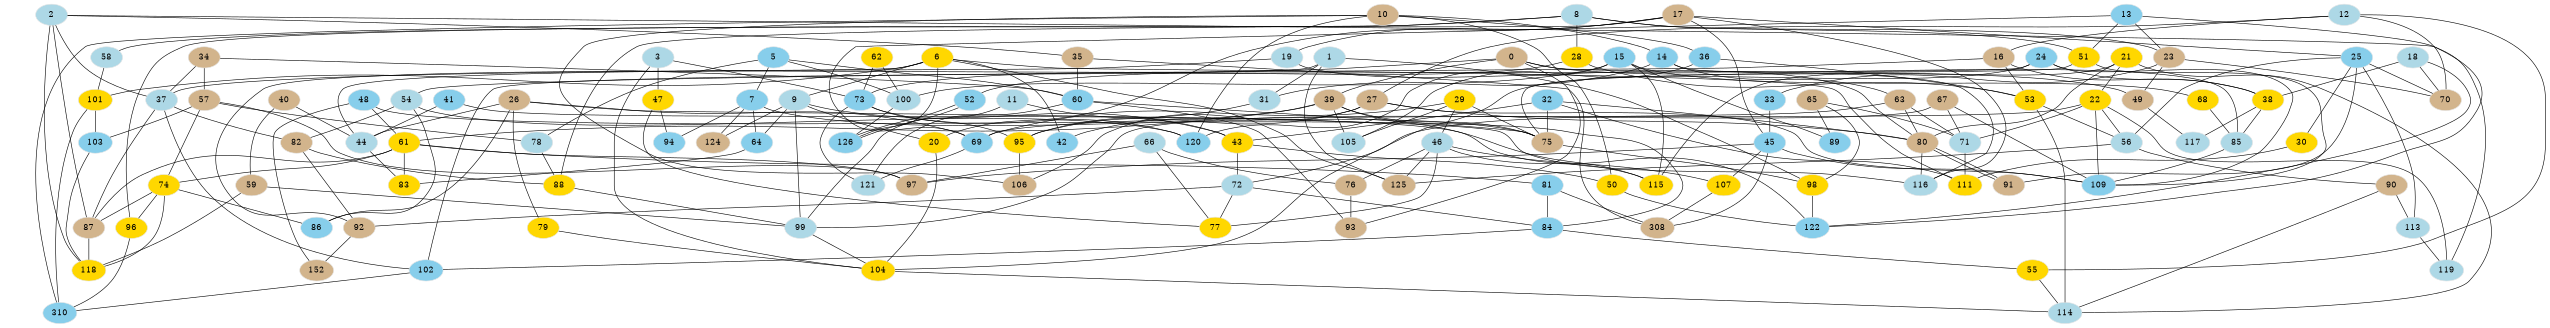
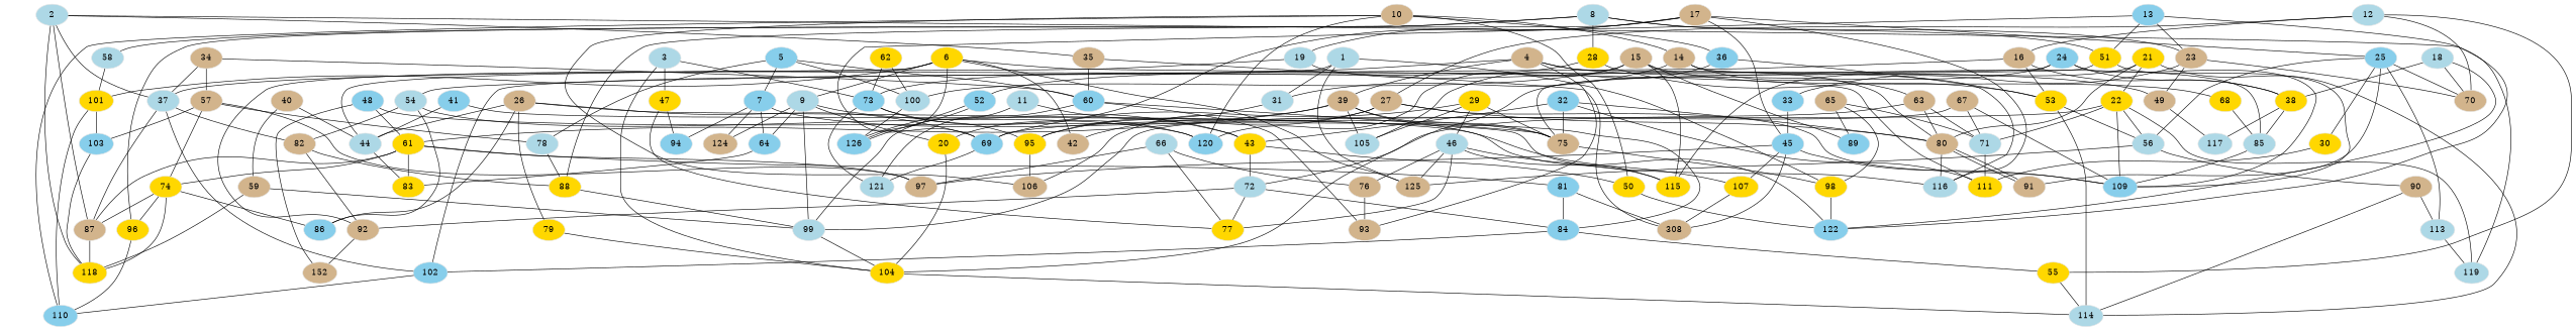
  graph {
    node [color=gray90 fillcolor=tan style=filled]
    1 [fillcolor=lightblue]
    31 [fillcolor=lightblue]
    92
    98 [fillcolor=gold]
    125
    95 [fillcolor=gold]
    n7 [label=152]
    122 [fillcolor=skyblue]
    2 [fillcolor=lightblue]
    35
    37 [fillcolor=lightblue]
    87
    118 [fillcolor=gold]
    119 [fillcolor=lightblue]
    60 [fillcolor=skyblue]
    n16 [label=308]
    102 [fillcolor=skyblue]
    82
    3 [fillcolor=lightblue]
    47 [fillcolor=gold]
    73 [fillcolor=skyblue]
    104 [fillcolor=gold]
    94 [fillcolor=skyblue]
    77 [fillcolor=gold]
    120 [fillcolor=skyblue]
    121 [fillcolor=lightblue]
    114 [fillcolor=lightblue]
-   4 [label=0]
+   4
    39
    49
    52 [fillcolor=skyblue]
    93
    116 [fillcolor=lightblue]
-   42 [fillcolor=skyblue]
+   42
    75
    115 [fillcolor=gold]
    105 [fillcolor=lightblue]
    61 [fillcolor=gold]
    117 [fillcolor=lightblue]
    n40 [fillcolor=skyblue label=126]
    5 [fillcolor=skyblue]
    7 [fillcolor=skyblue]
    78 [fillcolor=lightblue]
    100 [fillcolor=lightblue]
    64 [fillcolor=skyblue]
    124
    88 [fillcolor=gold]
    6 [fillcolor=gold]
    9 [fillcolor=lightblue]
    44 [fillcolor=lightblue]
    101 [fillcolor=gold]
    111 [fillcolor=gold]
    20 [fillcolor=gold]
    43 [fillcolor=gold]
    99 [fillcolor=lightblue]
    83 [fillcolor=gold]
-   110 [fillcolor=skyblue label=310]
+   110 [fillcolor=skyblue]
    103 [fillcolor=skyblue]
    8 [fillcolor=lightblue]
    23
    28 [fillcolor=gold]
    51 [fillcolor=gold]
    58 [fillcolor=lightblue]
    70
    33 [fillcolor=skyblue]
    53 [fillcolor=gold]
    109 [fillcolor=skyblue]
    50 [fillcolor=gold]
    72 [fillcolor=lightblue]
-   14 [fillcolor=skyblue]
+   14
    10
    36 [fillcolor=skyblue]
    106
    63
    85 [fillcolor=lightblue]
    11 [fillcolor=lightblue]
    12 [fillcolor=lightblue]
    16
    27
    55 [fillcolor=gold]
    38 [fillcolor=gold]
    54 [fillcolor=lightblue]
    80
    13 [fillcolor=skyblue]
    69 [fillcolor=skyblue]
    71 [fillcolor=lightblue]
-   15 [fillcolor=skyblue]
+   15
    68 [fillcolor=gold]
    89 [fillcolor=skyblue]
    56 [fillcolor=lightblue]
    86 [fillcolor=skyblue]
    17
    19 [fillcolor=lightblue]
    25 [fillcolor=skyblue]
    45 [fillcolor=skyblue]
    96 [fillcolor=gold]
    30 [fillcolor=gold]
    91
    113 [fillcolor=lightblue]
    97
    107 [fillcolor=gold]
    18 [fillcolor=lightblue]
    21 [fillcolor=gold]
    22 [fillcolor=gold]
    90
    24 [fillcolor=skyblue]
    26
    79 [fillcolor=gold]
    29 [fillcolor=gold]
    46 [fillcolor=lightblue]
    76
    32 [fillcolor=skyblue]
    34
    57
    74 [fillcolor=gold]
    81 [fillcolor=skyblue]
    40
    59
    41 [fillcolor=skyblue]
    84 [fillcolor=skyblue]
    48 [fillcolor=skyblue]
    62 [fillcolor=gold]
    65
    66 [fillcolor=lightblue]
    67
    1 -- 31
    1 -- 92
    1 -- 98
    1 -- 125
    31 -- 95
    92 -- n7
    98 -- 122
    95 -- 106
    2 -- 35
    2 -- 37
    2 -- 87
    2 -- 118
    2 -- 119
    35 -- 60
    35 -- n16
    37 -- 87
    37 -- 102
    37 -- 82
    87 -- 118
    60 -- 121
    60 -- 93
    60 -- 75
    102 -- 110
    82 -- 92
    82 -- 88
    3 -- 47
    3 -- 73
    3 -- 104
    47 -- 94
    47 -- 77
    73 -- 95
    73 -- 120
    73 -- 121
    104 -- 114
    4 -- 39
    4 -- 49
    4 -- 52
    4 -- 93
    4 -- 116
    39 -- 42
    39 -- 75
    39 -- 115
    39 -- 105
    39 -- 61
    49 -- 117
    52 -- n40
    52 -- n40
    75 -- 98
    61 -- 87
    61 -- 83
    61 -- 97
    61 -- 74
    61 -- 81
    5 -- 60
    5 -- 7
    5 -- 78
    5 -- 100
    7 -- 94
    7 -- 75
    7 -- 64
    7 -- 124
    78 -- 88
    100 -- n40
    64 -- 83
    88 -- 99
    6 -- 125
    6 -- 42
    6 -- n40
    6 -- 9
    6 -- 44
    6 -- 101
    6 -- 111
    9 -- 64
    9 -- 124
    9 -- 20
    9 -- 43
    9 -- 99
    44 -- 83
    101 -- 110
    101 -- 103
    20 -- 104
    43 -- 50
    43 -- 72
    99 -- 104
    103 -- 118
    8 -- 88
    8 -- 23
    8 -- 28
    8 -- 51
    8 -- 58
    23 -- 49
    23 -- 70
    23 -- 33
    28 -- 73
    28 -- 53
    51 -- 75
    51 -- 109
    58 -- 101
    33 -- 45
    53 -- 114
    53 -- 56
    50 -- 122
    72 -- 92
    72 -- 77
    72 -- 84
    14 -- 31
    14 -- 63
    14 -- 85
    10 -- 120
    10 -- 110
    10 -- 50
    10 -- 14
    10 -- 36
    10 -- 106
    36 -- 105
    36 -- 53
    63 -- 72
    63 -- 80
    63 -- 71
    85 -- 109
    11 -- 43
    11 -- 99
    12 -- 70
    12 -- 16
    12 -- 27
    12 -- 55
    16 -- 53
    16 -- 38
    16 -- 54
    27 -- 95
    27 -- 109
    27 -- 106
    27 -- 80
    55 -- 114
    38 -- 117
    38 -- 85
    54 -- 82
    54 -- 120
    54 -- 86
    80 -- 116
    80 -- 91
    80 -- 91
    13 -- 122
    13 -- 23
    13 -- 51
    13 -- 69
    69 -- 121
    71 -- 111
    15 -- 120
    15 -- 115
    15 -- 100
    15 -- 68
    15 -- 89
    68 -- 85
    56 -- 125
    56 -- 90
    17 -- 116
    17 -- 20
    17 -- 19
    17 -- 25
    17 -- 45
    17 -- 96
    19 -- 37
    19 -- 80
    25 -- 70
    25 -- 56
    25 -- 30
    25 -- 91
    25 -- 113
    45 -- n16
    45 -- 109
    45 -- 97
    45 -- 107
    96 -- 110
    30 -- 111
    113 -- 119
    107 -- n16
    18 -- 122
    18 -- 70
    18 -- 38
    21 -- 114
    21 -- 115
    21 -- 80
    21 -- 22
    22 -- 119
    22 -- 109
    22 -- 69
    22 -- 71
    22 -- 56
    90 -- 114
    90 -- 113
    24 -- 102
    24 -- 104
    24 -- 109
    24 -- 38
    26 -- 116
    26 -- 44
    26 -- 69
    26 -- 86
    26 -- 79
    79 -- 104
    29 -- 75
    29 -- 105
    29 -- 69
    29 -- 46
    46 -- 125
    46 -- 77
    46 -- 115
    46 -- 107
    46 -- 76
    76 -- 93
    32 -- 75
    32 -- 111
    32 -- 43
    32 -- 80
    34 -- 37
    34 -- 60
    34 -- 57
    57 -- 78
    57 -- 103
    57 -- 97
    57 -- 74
    74 -- 87
    74 -- 118
    74 -- 86
    74 -- 96
    81 -- n16
    81 -- 84
    40 -- 44
    40 -- 59
    59 -- 118
    59 -- 99
    41 -- 122
    41 -- 44
    84 -- 102
    84 -- 55
    48 -- n7
    48 -- 61
    48 -- 84
    62 -- 73
    62 -- 100
    65 -- 98
    65 -- 71
    65 -- 89
    66 -- 77
    66 -- 97
    66 -- 76
    67 -- 99
    67 -- 109
    67 -- 71
  }
